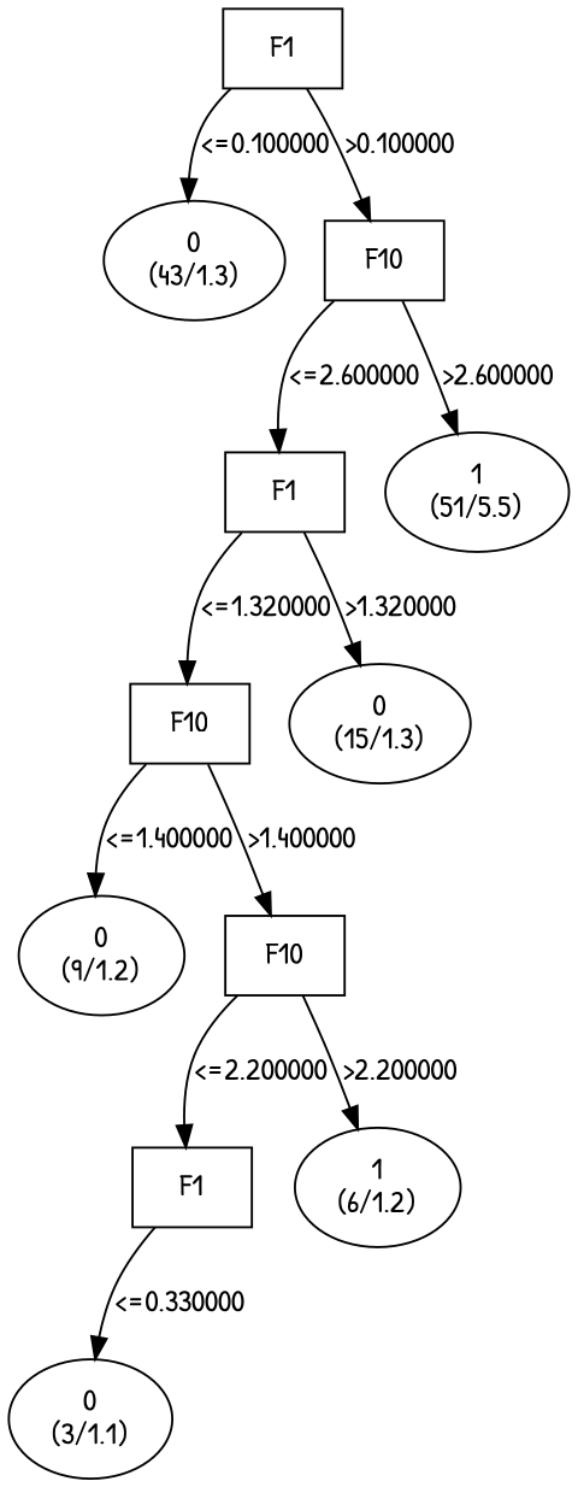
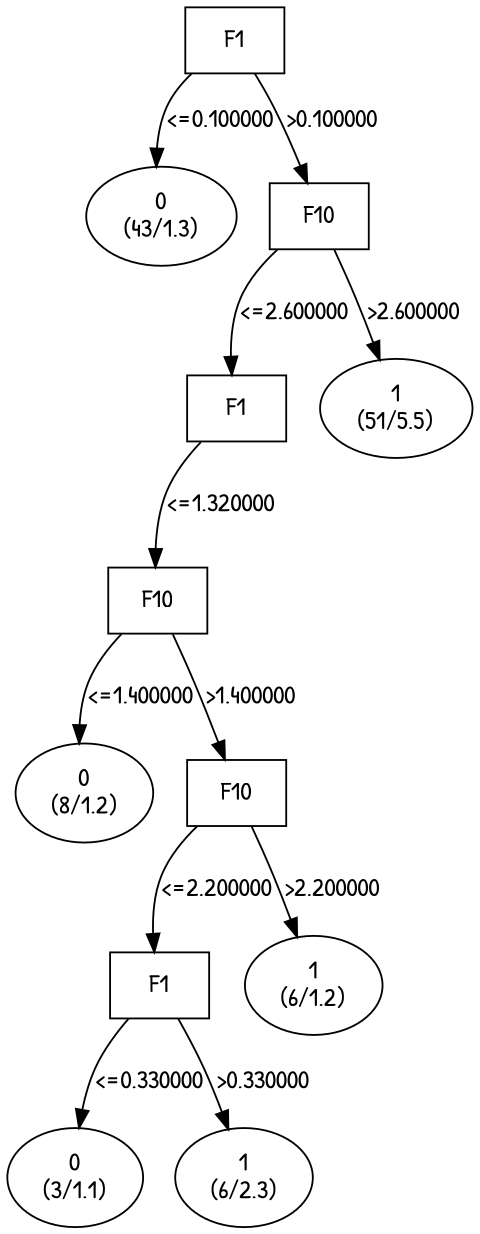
  digraph {
    fontname="Patrick Hand"
    node [fontname="Patrick Hand" shape=ellipse]
    edge [fontname="Patrick Hand"]
    n1 [label="F1\n" shape=box]
    n2 [label="0\n(43/1.3)"]
    n3 [label="F10\n" shape=box]
    n4 [label="F1\n" shape=box]
    n5 [label="1\n(51/5.5)"]
    n6 [label="F10\n" shape=box]
-   n7 [label="0\n(15/1.3)"]
-   n8 [label="0\n(9/1.2)"]
+   n8 [label="0\n(8/1.2)"]
    n9 [label="F10\n" shape=box]
    n10 [label="F1\n" shape=box]
    n11 [label="1\n(6/1.2)"]
    n12 [label="0\n(3/1.1)"]
+   n13 [label="1\n(6/2.3)"]
    n1 -> n2 [label="<=0.100000"]
    n1 -> n3 [label=">0.100000"]
    n3 -> n4 [label="<=2.600000"]
    n3 -> n5 [label=">2.600000"]
    n4 -> n6 [label="<=1.320000"]
-   n4 -> n7 [label=">1.320000"]
    n6 -> n8 [label="<=1.400000"]
    n6 -> n9 [label=">1.400000"]
    n9 -> n10 [label="<=2.200000"]
    n9 -> n11 [label=">2.200000"]
    n10 -> n12 [label="<=0.330000"]
+   n10 -> n13 [label=">0.330000"]
  }
